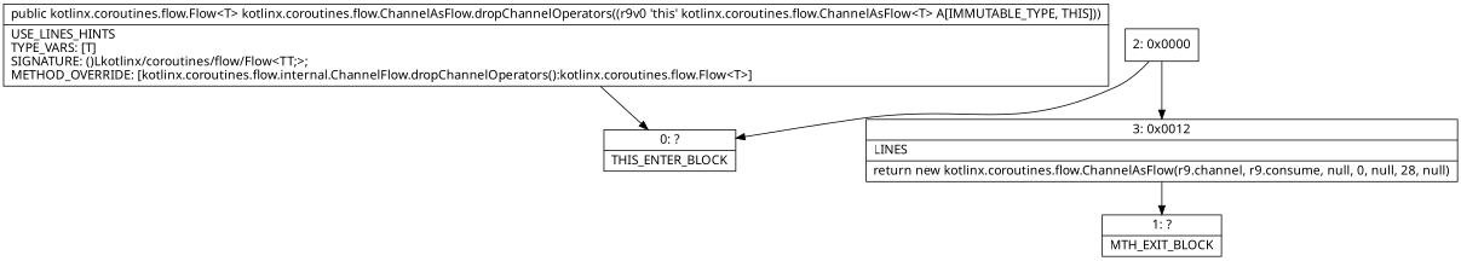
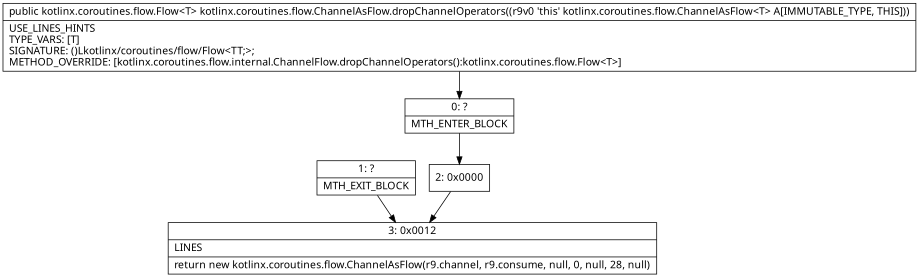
  digraph {
    fontname="Noto Sans"
    node [fontname="Noto Sans" shape=record]
    edge [fontname="Noto Sans"]
-   n1 [label="{0\:\ ?|THIS_ENTER_BLOCK\l}"]
+   n1 [label="{0\:\ ?|MTH_ENTER_BLOCK\l}"]
    n2 [label="{2\:\ 0x0000}"]
    n3 [label="{3\:\ 0x0012|LINES\l|return new kotlinx.coroutines.flow.ChannelAsFlow(r9.channel, r9.consume, null, 0, null, 28, null)\l}"]
    n4 [label="{1\:\ ?|MTH_EXIT_BLOCK\l}"]
    n5 [label="{public kotlinx.coroutines.flow.Flow\<T\> kotlinx.coroutines.flow.ChannelAsFlow.dropChannelOperators((r9v0 'this' kotlinx.coroutines.flow.ChannelAsFlow\<T\> A[IMMUTABLE_TYPE, THIS]))  | USE_LINES_HINTS\lTYPE_VARS: [T]\lSIGNATURE: ()Lkotlinx\/coroutines\/flow\/Flow\<TT;\>;\lMETHOD_OVERRIDE: [kotlinx.coroutines.flow.internal.ChannelFlow.dropChannelOperators():kotlinx.coroutines.flow.Flow\<T\>]\l}"]
-   n2 -> n1
+   n1 -> n2
    n2 -> n3
-   n3 -> n4
+   n4 -> n3
    n5 -> n1
  }
